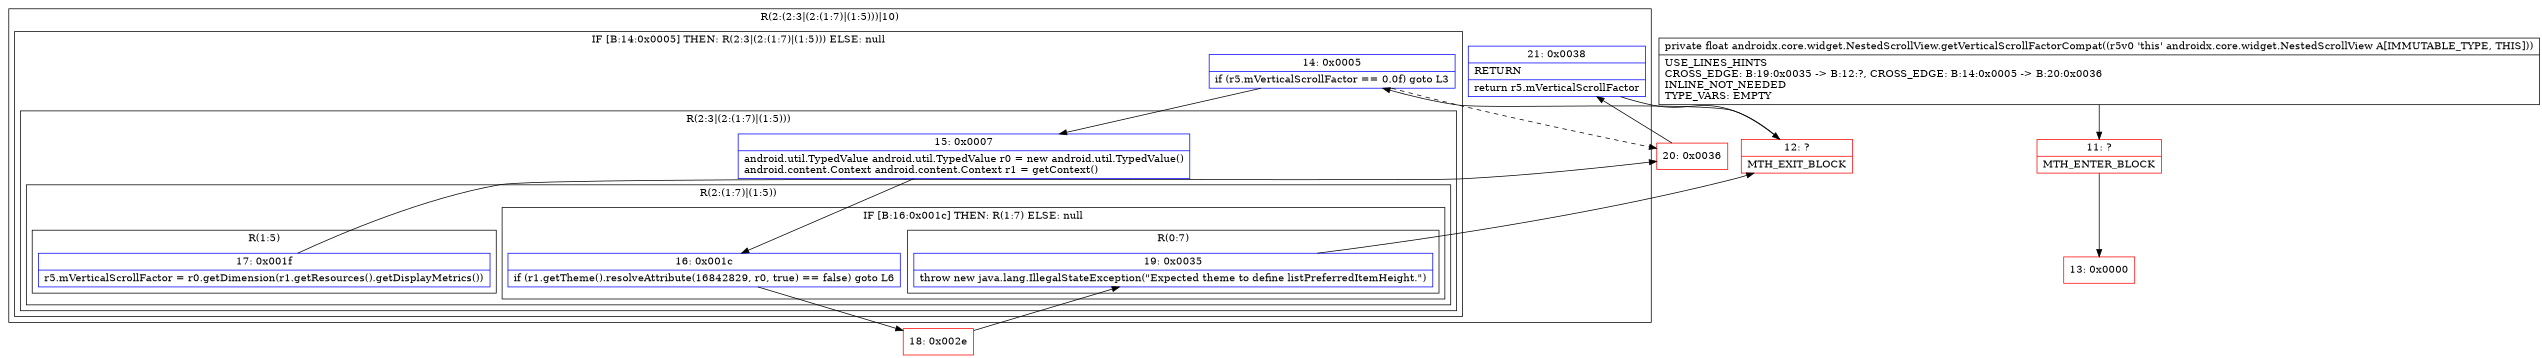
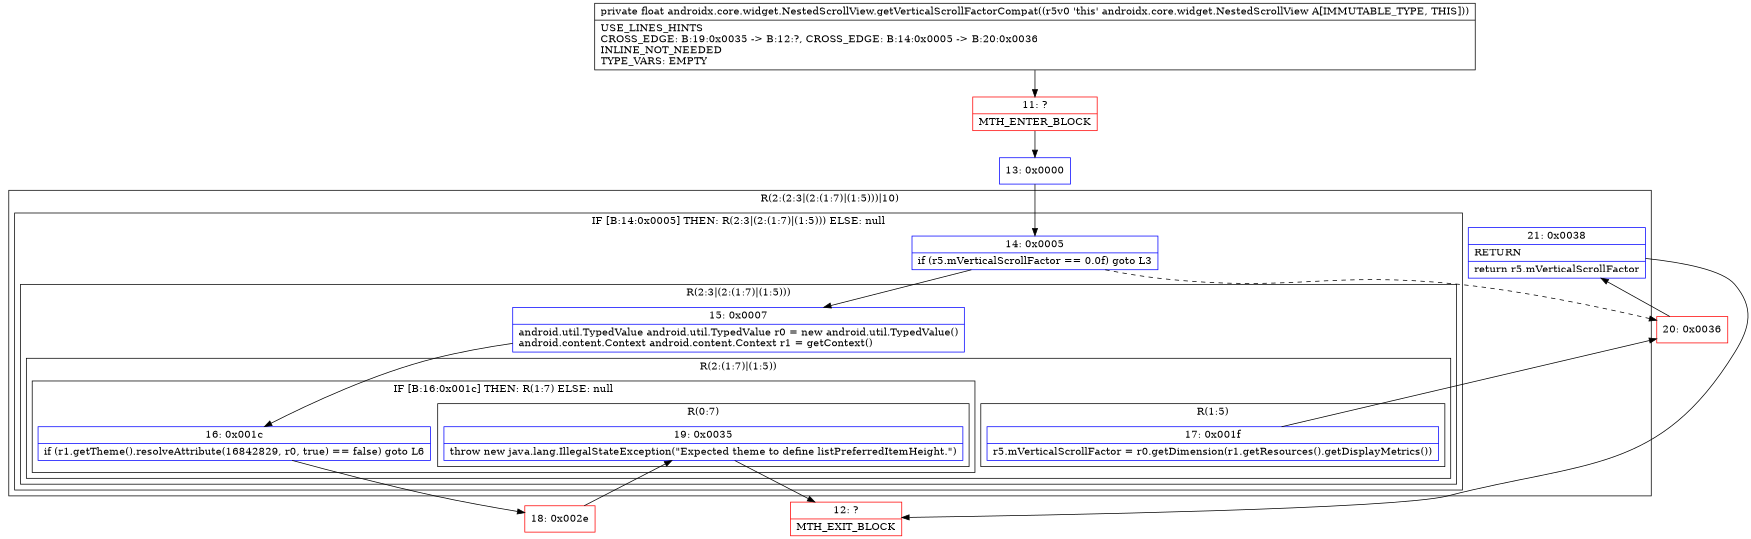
  digraph {
    node [color=blue shape=record]
    n1 [label="{19\:\ 0x0035|throw new java.lang.IllegalStateException(\"Expected theme to define listPreferredItemHeight.\")\l}"]
    n2 [label="{16\:\ 0x001c|if (r1.getTheme().resolveAttribute(16842829, r0, true) == false) goto L6\l}"]
    n3 [label="{17\:\ 0x001f|r5.mVerticalScrollFactor = r0.getDimension(r1.getResources().getDisplayMetrics())\l}"]
    n4 [label="{15\:\ 0x0007|android.util.TypedValue android.util.TypedValue r0 = new android.util.TypedValue()\landroid.content.Context android.content.Context r1 = getContext()\l}"]
    n5 [label="{14\:\ 0x0005|if (r5.mVerticalScrollFactor == 0.0f) goto L3\l}"]
    n6 [label="{21\:\ 0x0038|RETURN\l|return r5.mVerticalScrollFactor\l}"]
    n7 [color=red label="{12\:\ ?|MTH_EXIT_BLOCK\l}"]
    n8 [color=red label="{18\:\ 0x002e}"]
    n9 [color=red label="{20\:\ 0x0036}"]
    n10 [color=red label="{11\:\ ?|MTH_ENTER_BLOCK\l}"]
-   n11 [color=red label="{13\:\ 0x0000}"]
+   n11 [label="{13\:\ 0x0000}"]
    n12 [label="{private float androidx.core.widget.NestedScrollView.getVerticalScrollFactorCompat((r5v0 'this' androidx.core.widget.NestedScrollView A[IMMUTABLE_TYPE, THIS]))  | USE_LINES_HINTS\lCROSS_EDGE: B:19:0x0035 \-\> B:12:?, CROSS_EDGE: B:14:0x0005 \-\> B:20:0x0036\lINLINE_NOT_NEEDED\lTYPE_VARS: EMPTY\l}" color=""]
    subgraph cluster_1 {
      label="R(2:(2:3|(2:(1:7)|(1:5)))|10)"
      n6
      subgraph cluster_2 {
        label="IF [B:14:0x0005] THEN: R(2:3|(2:(1:7)|(1:5))) ELSE: null"
        n5
        subgraph cluster_3 {
          label="R(2:3|(2:(1:7)|(1:5)))"
          n4
          subgraph cluster_4 {
            label="R(2:(1:7)|(1:5))"
            subgraph cluster_5 {
              label="IF [B:16:0x001c] THEN: R(1:7) ELSE: null"
              n2
              subgraph cluster_6 {
                label="R(0:7)"
                n1
              }
            }
            subgraph cluster_7 {
              label="R(1:5)"
              n3
            }
          }
        }
      }
    }
    n1 -> n7
    n2 -> n8
    n3 -> n9
    n4 -> n2
    n5 -> n4
    n5 -> n9 [style=dashed]
    n6 -> n7
    n8 -> n1
    n9 -> n6
    n10 -> n11
-   n7 -> n5
+   n11 -> n5
    n12 -> n10
  }
